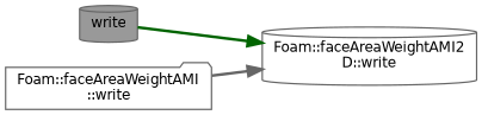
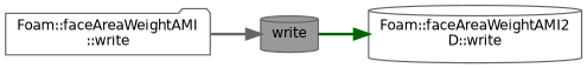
  digraph {
    rankdir=RL
    node [color=grey40 fillcolor=white fontname=Helvetica fontsize=10 shape=cylinder style=filled]
    edge [dir=back fontname=Helvetica fontsize=10 labelfontname=Helvetica labelfontsize=10 style=bold]
    n1 [color=gray40 fillcolor=grey60 fontcolor=black height=0.2 label=write width=0.4]
    n2 [height=0.2 label="Foam::faceAreaWeightAMI\l::write" shape=folder width=0.4]
    n3 [height=0.2 label="Foam::faceAreaWeightAMI2\lD::write" width=0.4]
-   n3 -> n2 [color=gray40]
+   n1 -> n2 [color=gray40]
    n3 -> n1 [color=darkgreen]
  }
